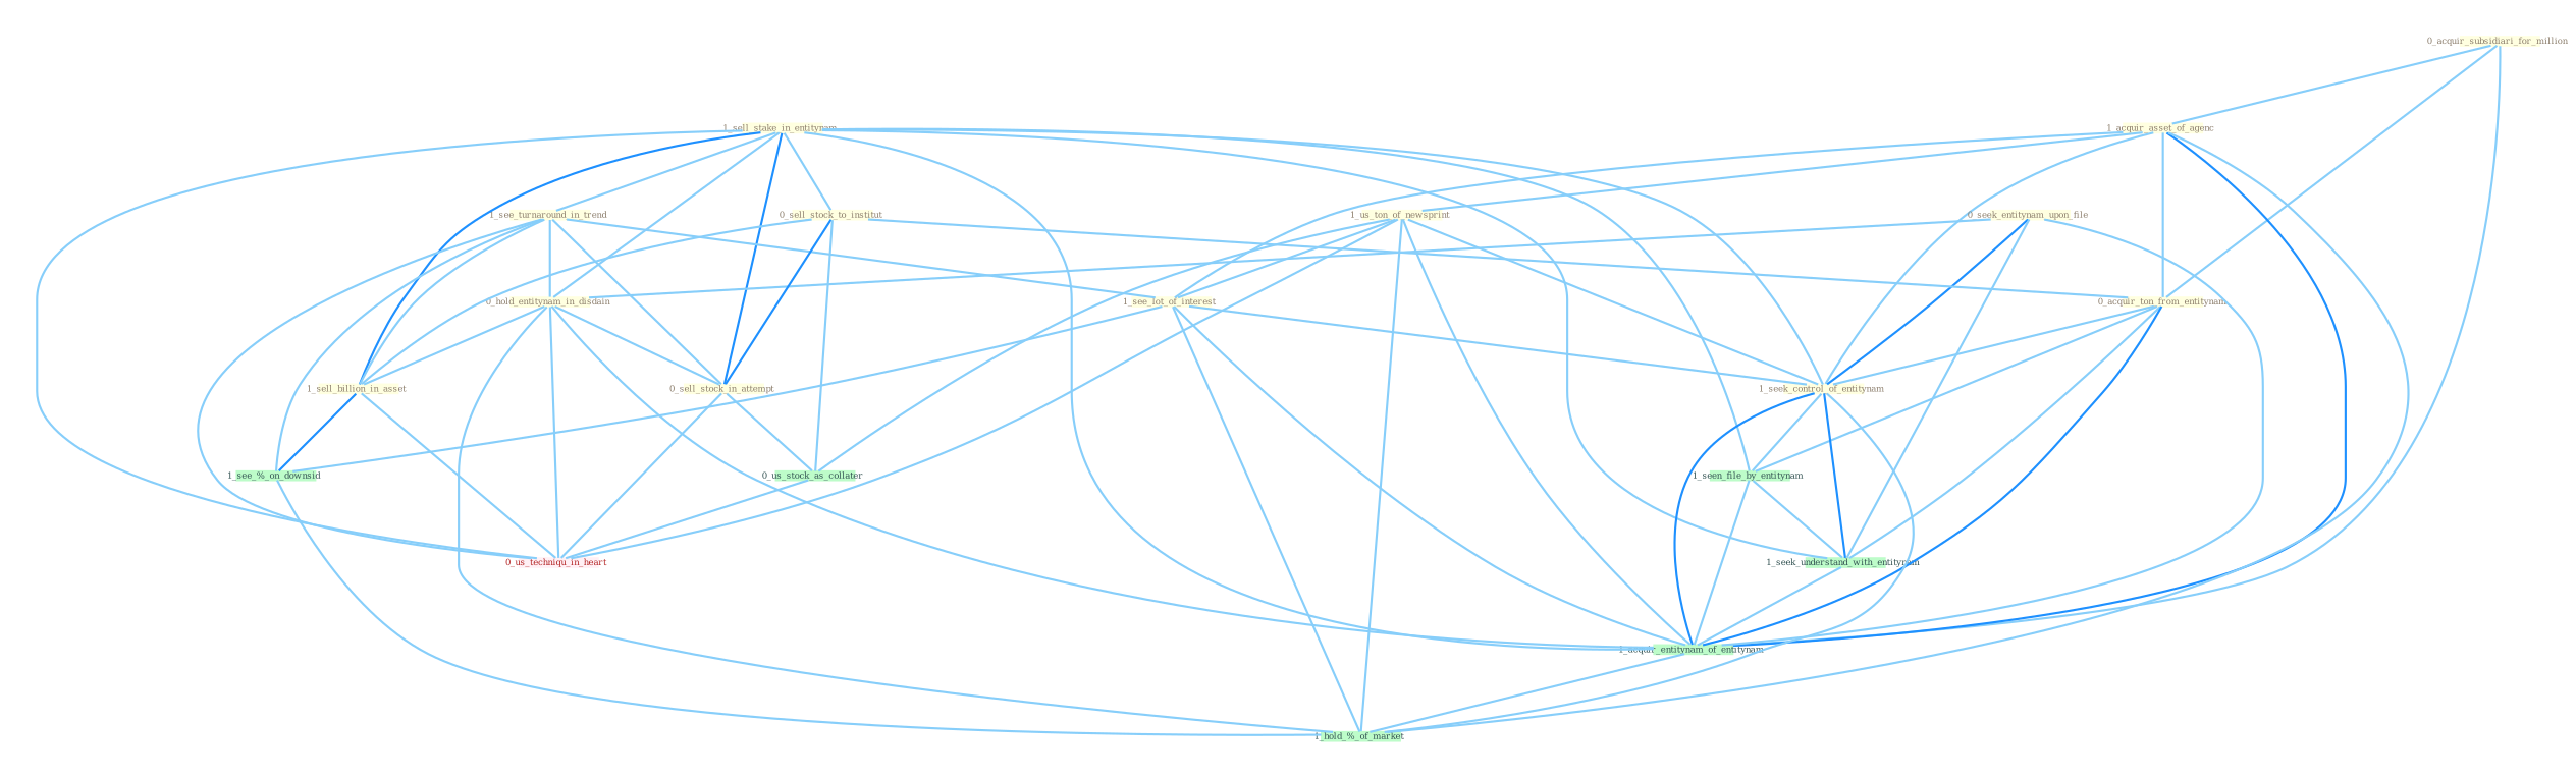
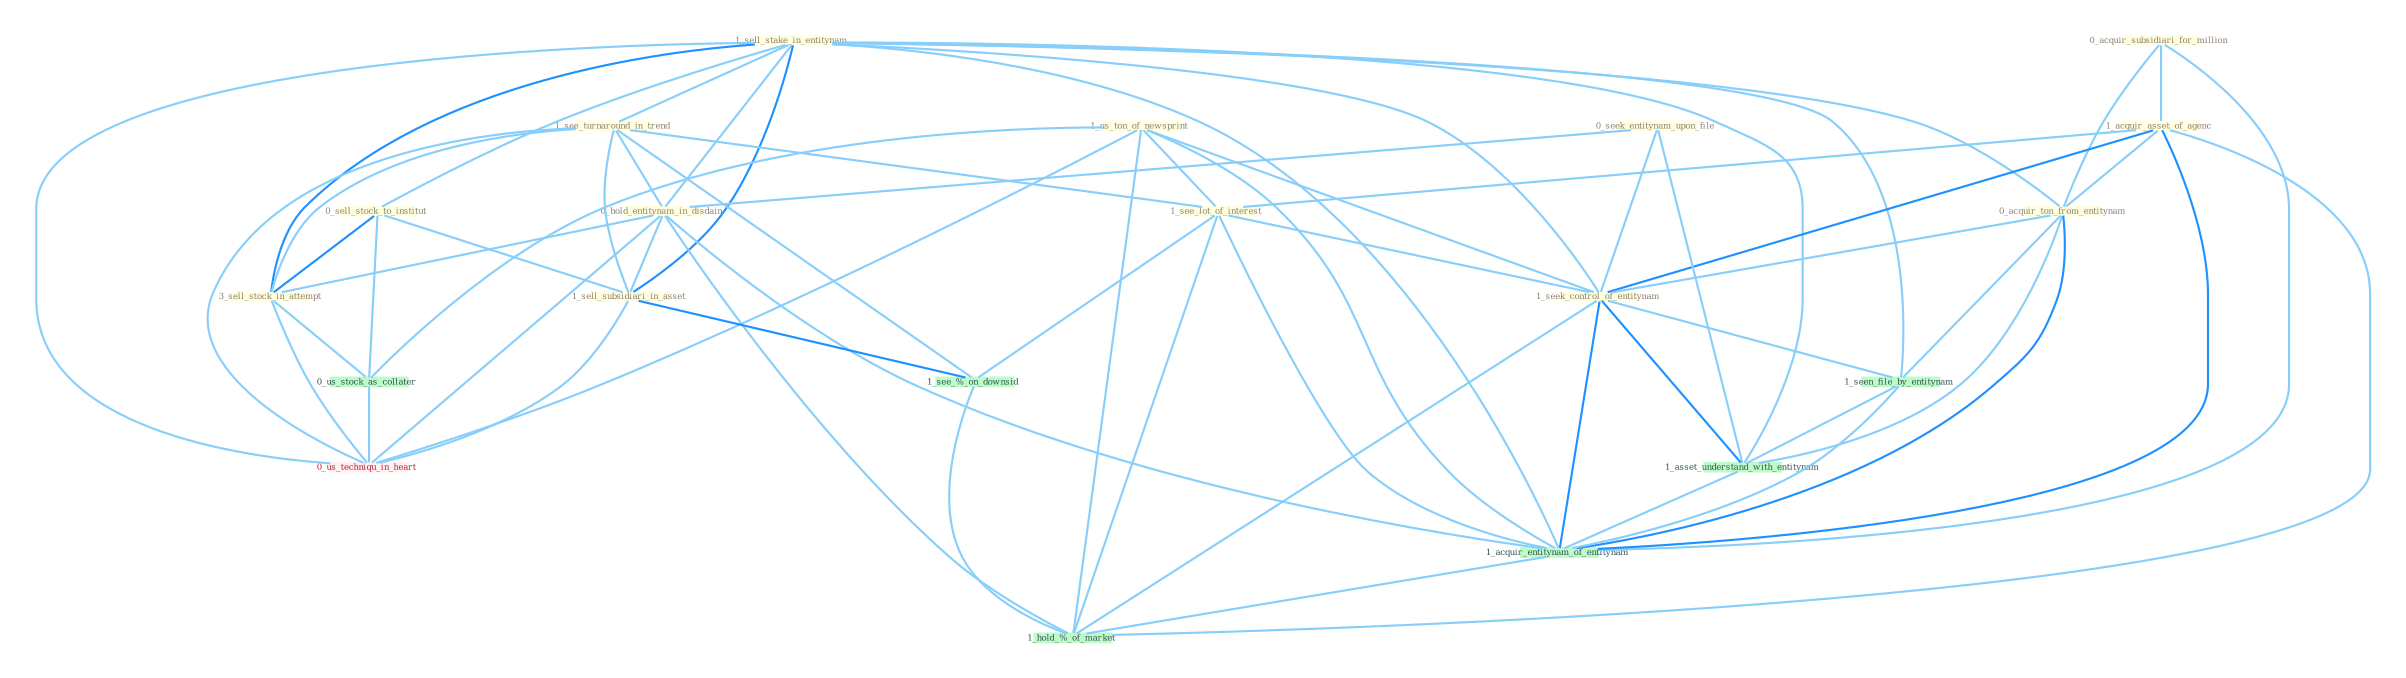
  graph {
    node [color="#ffffe0" fixedsize=true fontcolor="#8b7d6b" fontsize=4 shape=polygon style=filled]
    edge [color="#87cefa" w=1]
    "1_sell_stake_in_entitynam " [height=.06 width=.5]
    "0_acquir_subsidiari_for_million " [height=.06 width=.5]
    "1_see_turnaround_in_trend " [height=.06 width=.5]
    "1_acquir_asset_of_agenc " [height=.06 width=.5]
    "1_us_ton_of_newsprint " [height=.06 width=.5]
    n6 [height=.06 label="0_acquir_ton_from_entitynam" width=.5]
    "1_see_lot_of_interest " [height=.06 width=.5]
    "0_seek_entitynam_upon_file " [height=.06 width=.5]
    "0_sell_stock_to_institut " [height=.06 width=.5]
    "0_hold_entitynam_in_disdain " [height=.06 width=.5]
-   "1_sell_billion_in_asset " [height=.06 width=.5]
+   "1_sell_billion_in_asset " [height=.06 width=.5 label="1_sell_subsidiari_in_asset"]
    "1_seek_control_of_entitynam " [height=.06 width=.5]
-   "0_sell_stock_in_attempt " [height=.06 width=.5]
+   "0_sell_stock_in_attempt " [height=.06 width=.5 label="3_sell_stock_in_attempt"]
    "0_us_techniqu_in_heart " [color="#fff0f5" fontcolor="#b22222" height=.06 width=.5]
    "1_seen_file_by_entitynam " [color="#BDFCC9" fontcolor="#2f4f4f" height=.06 width=.5]
-   "1_seek_understand_with_entitynam " [color="#BDFCC9" fontcolor="#2f4f4f" height=.06 width=.5]
+   "1_seek_understand_with_entitynam " [color="#BDFCC9" fontcolor="#2f4f4f" height=.06 width=.5 label="1_asset_understand_with_entitynam"]
    "1_acquir_entitynam_of_entitynam " [color="#BDFCC9" fontcolor="#2f4f4f" height=.06 width=.5]
    "1_see_%_on_downsid " [color="#BDFCC9" fontcolor="#2f4f4f" height=.06 width=.5]
    "1_hold_%_of_market " [color="#BDFCC9" fontcolor="#2f4f4f" height=.06 width=.5]
    "0_us_stock_as_collater " [color="#BDFCC9" fontcolor="#2f4f4f" height=.06 width=.5]
    subgraph sub_1 {
      "1_sell_stake_in_entitynam "
      "0_acquir_subsidiari_for_million "
      "1_see_turnaround_in_trend "
      "1_acquir_asset_of_agenc "
      "1_us_ton_of_newsprint "
      n6
      "1_see_lot_of_interest "
      "0_seek_entitynam_upon_file "
      "0_sell_stock_to_institut "
      "0_hold_entitynam_in_disdain "
      "1_sell_billion_in_asset "
      "1_seek_control_of_entitynam "
      "0_sell_stock_in_attempt "
    }
    subgraph sub_2 {
      "0_us_techniqu_in_heart "
    }
    "1_sell_stake_in_entitynam " -- "1_see_turnaround_in_trend "
-   "0_sell_stock_to_institut " -- n6
+   "1_sell_stake_in_entitynam " -- n6
    "1_sell_stake_in_entitynam " -- "0_sell_stock_to_institut "
    "1_sell_stake_in_entitynam " -- "0_hold_entitynam_in_disdain "
    "1_sell_stake_in_entitynam " -- "1_sell_billion_in_asset " [color="#1e90ff" w=2]
    "1_sell_stake_in_entitynam " -- "1_seek_control_of_entitynam "
    "1_sell_stake_in_entitynam " -- "0_sell_stock_in_attempt " [color="#1e90ff" w=2]
    "1_sell_stake_in_entitynam " -- "0_us_techniqu_in_heart "
    "1_sell_stake_in_entitynam " -- "1_seen_file_by_entitynam "
    "1_sell_stake_in_entitynam " -- "1_seek_understand_with_entitynam "
    "1_sell_stake_in_entitynam " -- "1_acquir_entitynam_of_entitynam "
    "0_acquir_subsidiari_for_million " -- "1_acquir_asset_of_agenc "
    "0_acquir_subsidiari_for_million " -- n6
    "0_acquir_subsidiari_for_million " -- "1_acquir_entitynam_of_entitynam "
    "1_see_turnaround_in_trend " -- "1_see_lot_of_interest "
    "1_see_turnaround_in_trend " -- "0_hold_entitynam_in_disdain "
    "1_see_turnaround_in_trend " -- "1_sell_billion_in_asset "
    "1_see_turnaround_in_trend " -- "0_sell_stock_in_attempt "
    "1_see_turnaround_in_trend " -- "0_us_techniqu_in_heart "
    "1_see_turnaround_in_trend " -- "1_see_%_on_downsid "
-   "1_acquir_asset_of_agenc " -- "1_us_ton_of_newsprint "
    "1_acquir_asset_of_agenc " -- n6
    "1_acquir_asset_of_agenc " -- "1_see_lot_of_interest "
-   "1_acquir_asset_of_agenc " -- "1_seek_control_of_entitynam "
+   "1_acquir_asset_of_agenc " -- "1_seek_control_of_entitynam " [color="#1e90ff"]
    "1_acquir_asset_of_agenc " -- "1_acquir_entitynam_of_entitynam " [color="#1e90ff" w=2]
    "1_acquir_asset_of_agenc " -- "1_hold_%_of_market "
    "1_us_ton_of_newsprint " -- "1_see_lot_of_interest "
    "1_us_ton_of_newsprint " -- "1_seek_control_of_entitynam "
    "1_us_ton_of_newsprint " -- "0_us_techniqu_in_heart "
    "1_us_ton_of_newsprint " -- "1_acquir_entitynam_of_entitynam "
    "1_us_ton_of_newsprint " -- "1_hold_%_of_market "
    "1_us_ton_of_newsprint " -- "0_us_stock_as_collater "
    n6 -- "1_seek_control_of_entitynam "
    n6 -- "1_seen_file_by_entitynam "
    n6 -- "1_seek_understand_with_entitynam "
    n6 -- "1_acquir_entitynam_of_entitynam " [color="#1e90ff" w=2]
    "1_see_lot_of_interest " -- "1_seek_control_of_entitynam "
    "1_see_lot_of_interest " -- "1_acquir_entitynam_of_entitynam "
    "1_see_lot_of_interest " -- "1_see_%_on_downsid "
    "1_see_lot_of_interest " -- "1_hold_%_of_market "
    "0_seek_entitynam_upon_file " -- "0_hold_entitynam_in_disdain "
-   "0_seek_entitynam_upon_file " -- "1_seek_control_of_entitynam " [color="#1e90ff"]
+   "0_seek_entitynam_upon_file " -- "1_seek_control_of_entitynam "
    "0_seek_entitynam_upon_file " -- "1_seek_understand_with_entitynam "
-   "0_seek_entitynam_upon_file " -- "1_acquir_entitynam_of_entitynam "
    "0_sell_stock_to_institut " -- "1_sell_billion_in_asset "
    "0_sell_stock_to_institut " -- "0_sell_stock_in_attempt " [color="#1e90ff" w=2]
    "0_sell_stock_to_institut " -- "0_us_stock_as_collater "
    "0_hold_entitynam_in_disdain " -- "1_sell_billion_in_asset "
    "0_hold_entitynam_in_disdain " -- "0_sell_stock_in_attempt "
    "0_hold_entitynam_in_disdain " -- "0_us_techniqu_in_heart "
    "0_hold_entitynam_in_disdain " -- "1_acquir_entitynam_of_entitynam "
    "0_hold_entitynam_in_disdain " -- "1_hold_%_of_market "
    "1_sell_billion_in_asset " -- "0_us_techniqu_in_heart "
    "1_sell_billion_in_asset " -- "1_see_%_on_downsid " [color="#1e90ff" w=2]
    "1_seek_control_of_entitynam " -- "1_seen_file_by_entitynam "
    "1_seek_control_of_entitynam " -- "1_seek_understand_with_entitynam " [color="#1e90ff" w=2]
    "1_seek_control_of_entitynam " -- "1_acquir_entitynam_of_entitynam " [color="#1e90ff" w=2]
    "1_seek_control_of_entitynam " -- "1_hold_%_of_market "
    "0_sell_stock_in_attempt " -- "0_us_techniqu_in_heart "
    "0_sell_stock_in_attempt " -- "0_us_stock_as_collater "
    "1_seen_file_by_entitynam " -- "1_seek_understand_with_entitynam "
    "1_seen_file_by_entitynam " -- "1_acquir_entitynam_of_entitynam "
    "1_seek_understand_with_entitynam " -- "1_acquir_entitynam_of_entitynam "
    "1_acquir_entitynam_of_entitynam " -- "1_hold_%_of_market "
    "1_see_%_on_downsid " -- "1_hold_%_of_market "
    "0_us_stock_as_collater " -- "0_us_techniqu_in_heart "
  }
